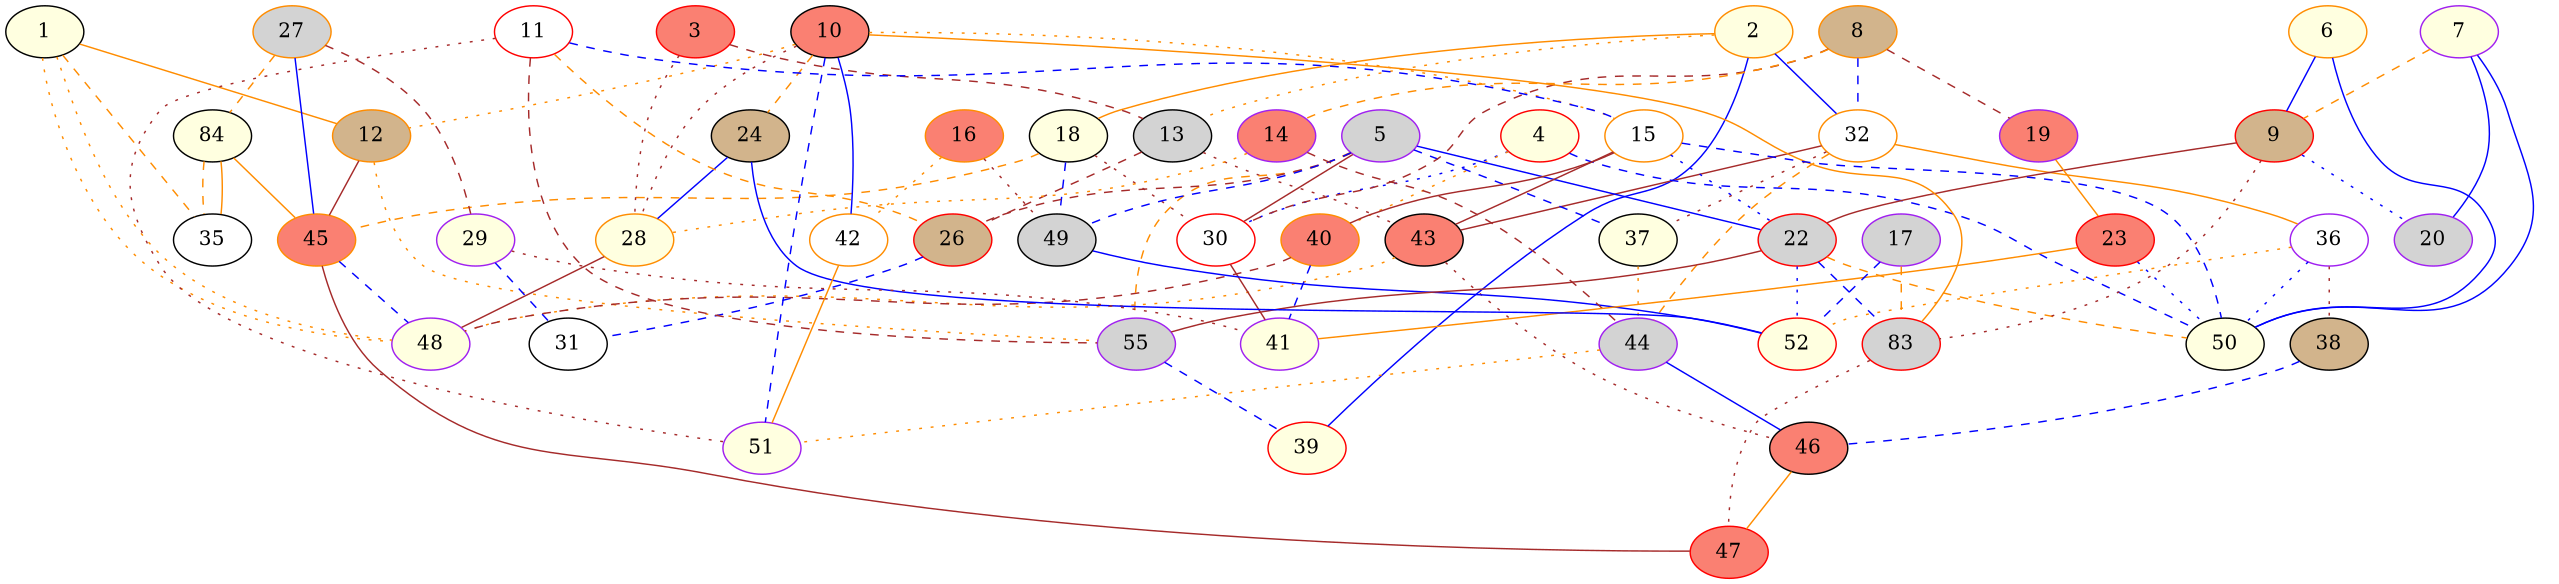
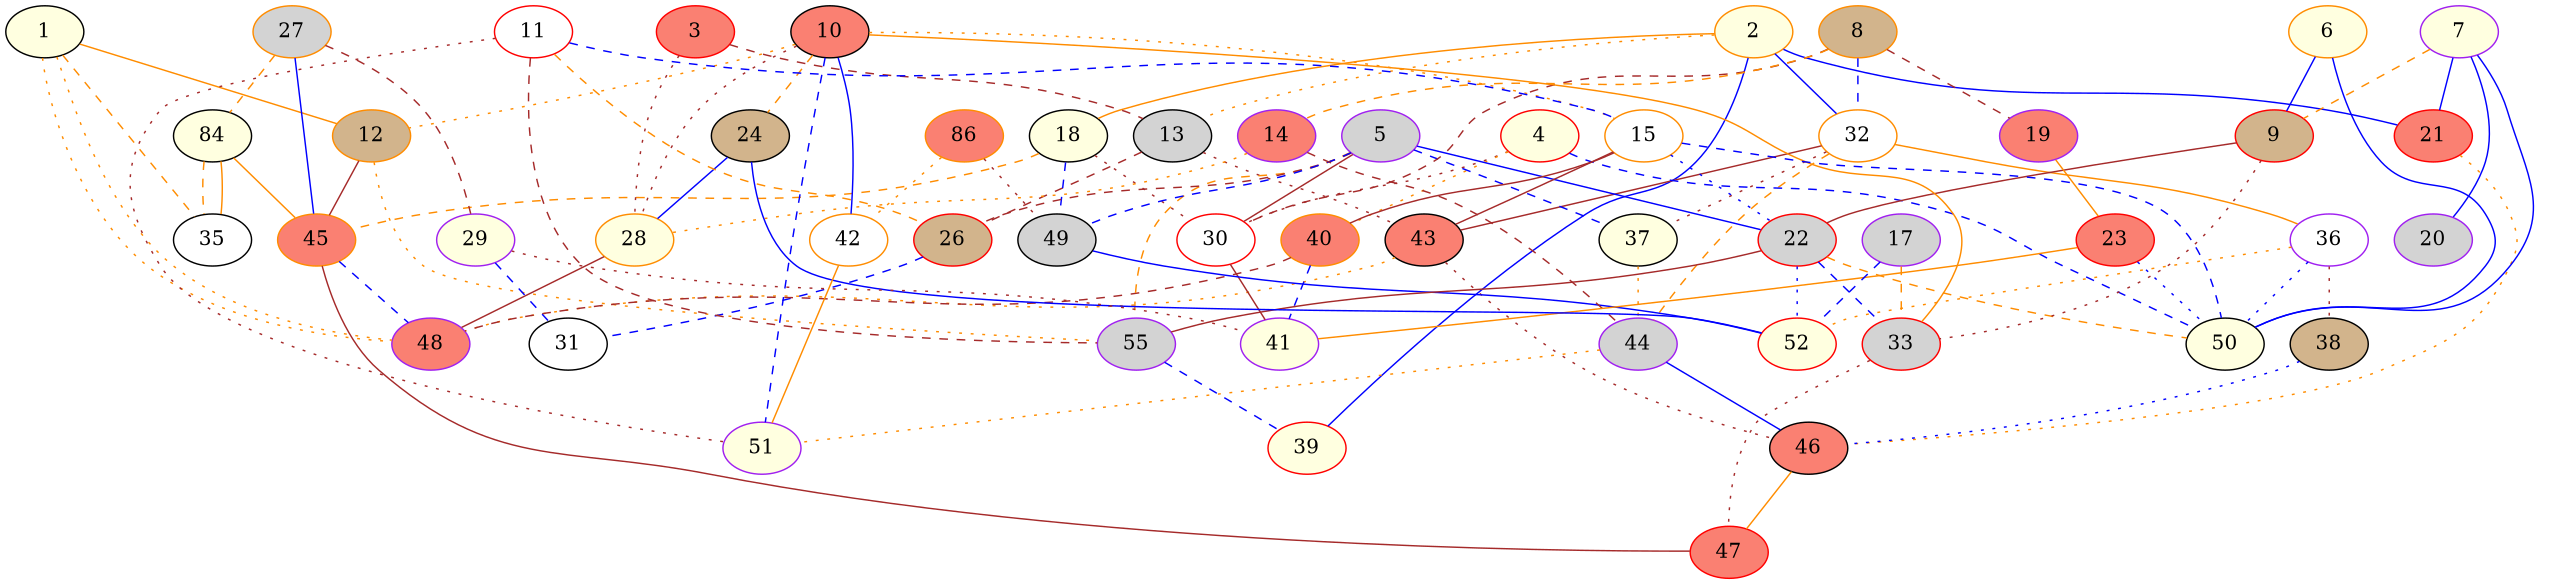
  graph {
    node [color=black fillcolor=lightyellow style=filled]
    edge [color=blue style=dashed]
    12 [color=darkorange fillcolor=tan]
    1
    35 [fillcolor=white]
-   48 [color=purple]
+   48 [color=purple fillcolor=salmon]
    n5 [color=purple fillcolor=lightgrey label=55]
    45 [color=darkorange fillcolor=salmon]
    2 [color=darkorange]
    13 [fillcolor=lightgrey]
    18
+   21 [color=red fillcolor=salmon]
    32 [color=darkorange fillcolor=white]
    39 [color=red]
    26 [color=red fillcolor=tan]
    43 [fillcolor=salmon]
    30 [color=red fillcolor=white]
    49 [fillcolor=lightgrey]
    46 [fillcolor=salmon]
    37
    44 [color=purple fillcolor=lightgrey]
    36 [color=purple fillcolor=white]
    3 [color=red fillcolor=salmon]
    28 [color=darkorange]
    4 [color=red]
    40 [color=darkorange fillcolor=salmon]
    50
    41 [color=purple]
    5 [color=purple fillcolor=lightgrey]
    22 [color=red fillcolor=lightgrey]
-   33 [color=red fillcolor=lightgrey label=83]
+   33 [color=red fillcolor=lightgrey]
    52 [color=red]
    31 [fillcolor=white]
    6 [color=darkorange]
    9 [color=red fillcolor=tan]
    20 [color=purple fillcolor=lightgrey]
    7 [color=purple]
    8 [color=darkorange fillcolor=tan]
    14 [color=purple fillcolor=salmon]
    19 [color=purple fillcolor=salmon]
    23 [color=red fillcolor=salmon]
    47 [color=red fillcolor=salmon]
    10 [fillcolor=salmon]
    15 [color=darkorange fillcolor=white]
    24 [fillcolor=tan]
    42 [color=darkorange fillcolor=white]
    51 [color=purple]
    11 [color=red fillcolor=white]
-   16 [color=darkorange fillcolor=salmon]
+   16 [color=darkorange fillcolor=salmon label=86]
    17 [color=purple fillcolor=lightgrey]
    27 [color=darkorange fillcolor=lightgrey]
    29 [color=purple]
    n51 [label=84]
    38 [fillcolor=tan]
    12 -- n5 [color=darkorange style=dotted]
    12 -- 45 [color=brown style=solid]
    1 -- 12 [color=darkorange style=solid]
    1 -- 35 [color=darkorange]
    1 -- 48 [color=darkorange style=dotted]
    1 -- 48 [color=darkorange style=dotted]
    n5 -- 39
    45 -- 48
    45 -- 47 [color=brown style=solid]
    2 -- 13 [color=darkorange style=dotted]
    2 -- 18 [color=darkorange style=solid]
+   2 -- 21 [style=solid]
    2 -- 32 [style=solid]
    2 -- 39 [style=solid]
    13 -- 26 [color=brown]
    13 -- 43 [color=brown style=dotted]
    18 -- 45 [color=darkorange]
    18 -- 30 [color=brown style=dotted]
    18 -- 49
+   21 -- 46 [color=darkorange style=dotted]
    32 -- 43 [color=brown style=solid]
    32 -- 37 [color=brown style=dotted]
    32 -- 44 [color=darkorange]
    32 -- 36 [color=darkorange style=solid]
    26 -- 31
    43 -- 48 [color=darkorange style=dotted]
    43 -- 46 [color=brown style=dotted]
    30 -- 41 [color=brown style=solid]
    49 -- 52 [style=solid]
    46 -- 47 [color=darkorange style=solid]
    37 -- 44 [color=darkorange style=dotted]
    44 -- 46 [style=solid]
    44 -- 51 [color=darkorange style=dotted]
    36 -- 50 [style=dotted]
    36 -- 52 [color=darkorange style=dotted]
    36 -- 38 [color=brown style=dotted]
    3 -- 13 [color=brown]
    3 -- 28 [color=brown style=dotted]
    28 -- 48 [color=brown style=solid]
-   4 -- 30 [style=dotted]
+   4 -- 30 [color=brown style=dotted]
    4 -- 40 [color=darkorange style=dotted]
    4 -- 50
    40 -- 48 [color=brown]
    40 -- 41
    5 -- n5 [color=darkorange]
    5 -- 26 [color=brown]
    5 -- 30 [color=brown style=solid]
    5 -- 49
    5 -- 37
    5 -- 22 [style=solid]
    22 -- n5 [color=brown style=solid]
    22 -- 50 [color=darkorange]
    22 -- 33
    22 -- 52 [style=dotted]
    33 -- 47 [color=brown style=dotted]
    6 -- 50 [style=solid]
    6 -- 9 [style=solid]
    9 -- 22 [color=brown style=solid]
    9 -- 33 [color=brown style=dotted]
-   9 -- 20 [style=dotted]
+   7 -- 21 [style=solid]
    7 -- 50 [style=solid]
    7 -- 9 [color=darkorange]
    7 -- 20 [style=solid]
    8 -- 32
    8 -- 30 [color=brown]
    8 -- 14 [color=darkorange]
    8 -- 19 [color=brown]
    14 -- 44 [color=brown]
    14 -- 28 [color=darkorange style=dotted]
    19 -- 23 [color=darkorange style=solid]
    23 -- 50 [style=dotted]
    23 -- 41 [color=darkorange style=solid]
    10 -- 12 [color=darkorange style=dotted]
    10 -- 28 [color=brown style=dotted]
    10 -- 33 [color=darkorange style=solid]
    10 -- 15 [color=darkorange style=dotted]
    10 -- 24 [color=darkorange]
    10 -- 42 [style=solid]
    10 -- 51
    15 -- 43 [color=brown style=solid]
    15 -- 40 [color=brown style=solid]
    15 -- 50
    15 -- 22 [style=dotted]
    24 -- 28 [style=solid]
    24 -- 52 [style=solid]
    42 -- 51 [color=darkorange style=solid]
    11 -- n5 [color=brown]
    11 -- 26 [color=darkorange]
    11 -- 15
    11 -- 51 [color=brown style=dotted]
    16 -- 49 [color=brown style=dotted]
    16 -- 42 [color=darkorange style=dotted]
    17 -- 33 [color=darkorange]
    17 -- 52
    27 -- 45 [style=solid]
    27 -- 29 [color=brown]
    27 -- n51 [color=darkorange]
    29 -- 41 [color=brown style=dotted]
    29 -- 31
    n51 -- 35 [color=darkorange]
    n51 -- 35 [color=darkorange style=solid]
    n51 -- 45 [color=darkorange style=solid]
-   38 -- 46
+   38 -- 46 [style=dotted]
  }
